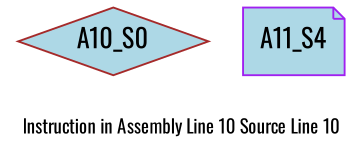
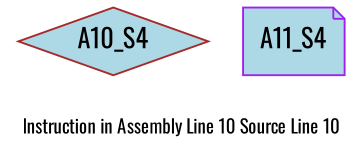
  digraph {
    fontsize=10
    label="Instruction in Assembly Line 10 Source Line 10"
    fontname=Oswald
    node [style=filled fillcolor=lightblue fontname=Oswald]
-   A10_S4 [color=brown shape=diamond label=A10_S0]
+   A10_S4 [color=brown shape=diamond]
    A11_S4 [color=purple shape=note]
  }
